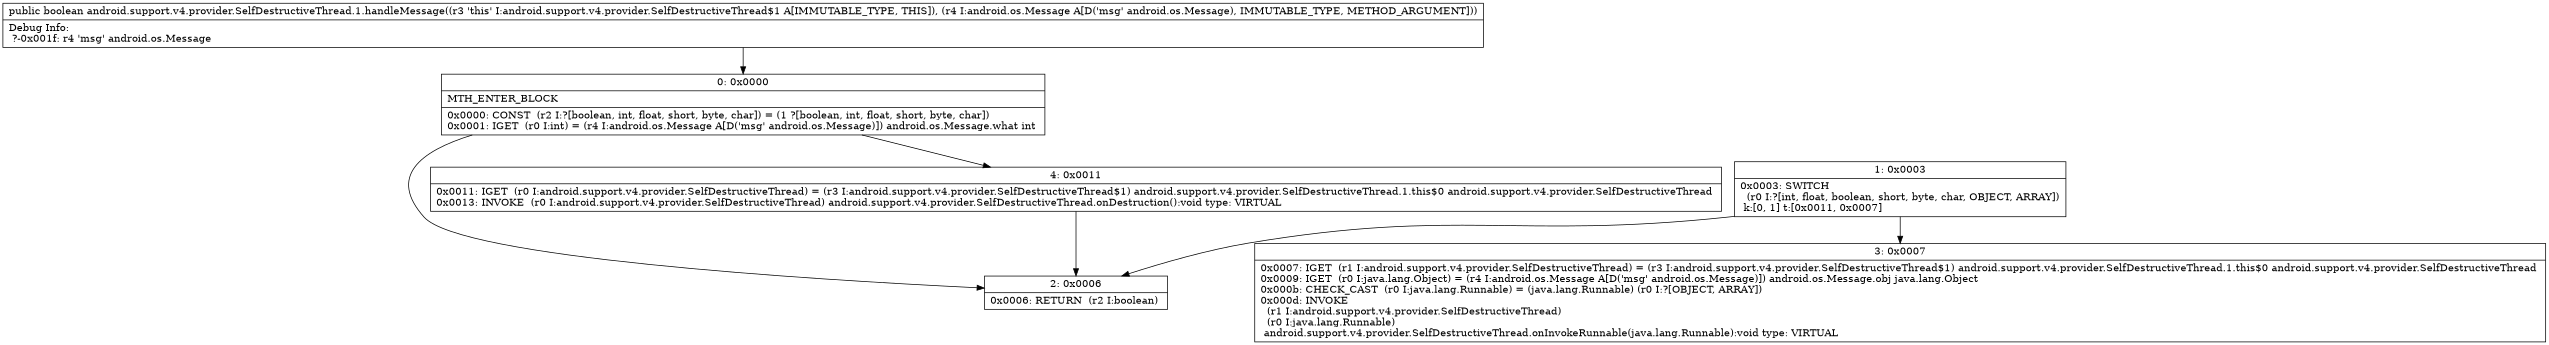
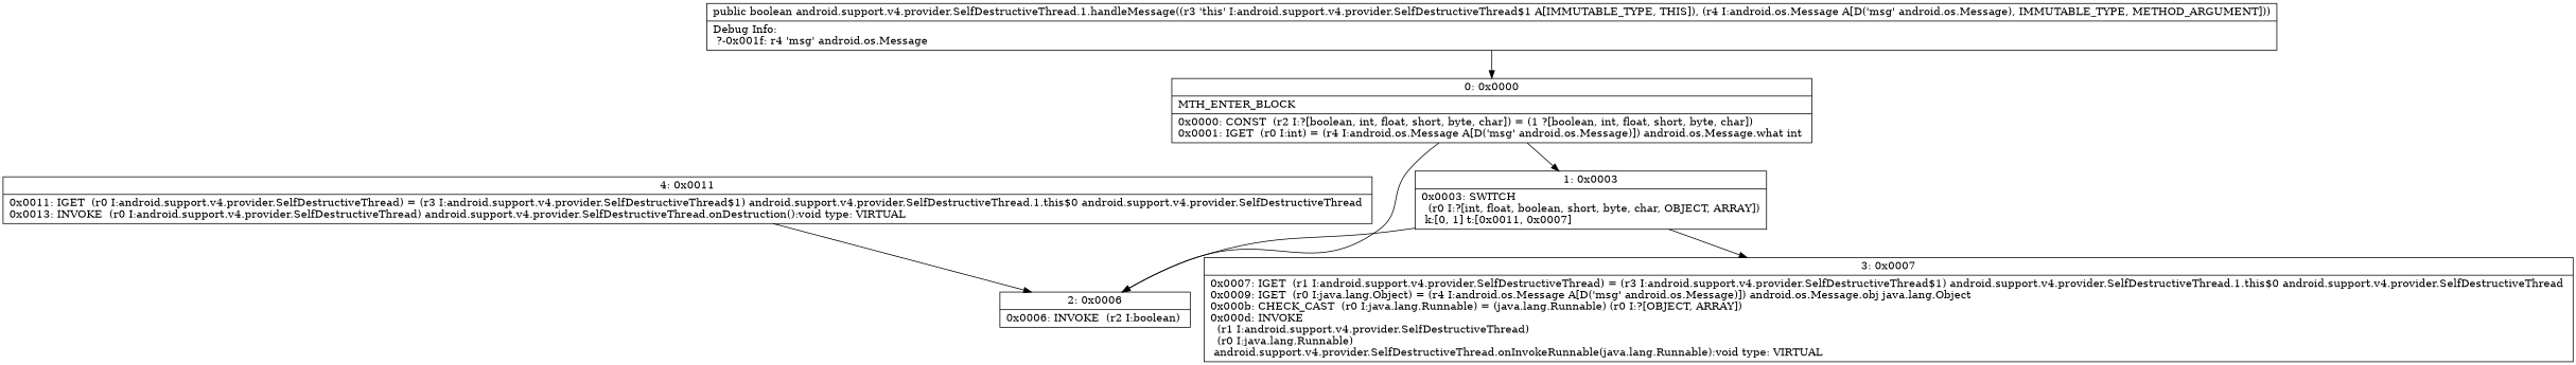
  digraph {
    node [shape=record]
    n1 [label="{0\:\ 0x0000|MTH_ENTER_BLOCK\l|0x0000: CONST  (r2 I:?[boolean, int, float, short, byte, char]) = (1 ?[boolean, int, float, short, byte, char]) \l0x0001: IGET  (r0 I:int) = (r4 I:android.os.Message A[D('msg' android.os.Message)]) android.os.Message.what int \l}"]
    n2 [label="{1\:\ 0x0003|0x0003: SWITCH  \l  (r0 I:?[int, float, boolean, short, byte, char, OBJECT, ARRAY])\l k:[0, 1] t:[0x0011, 0x0007] \l}"]
-   n3 [label="{2\:\ 0x0006|0x0006: RETURN  (r2 I:boolean) \l}"]
+   n3 [label="{2\:\ 0x0006|0x0006: INVOKE  (r2 I:boolean) \l}"]
    n4 [label="{3\:\ 0x0007|0x0007: IGET  (r1 I:android.support.v4.provider.SelfDestructiveThread) = (r3 I:android.support.v4.provider.SelfDestructiveThread$1) android.support.v4.provider.SelfDestructiveThread.1.this$0 android.support.v4.provider.SelfDestructiveThread \l0x0009: IGET  (r0 I:java.lang.Object) = (r4 I:android.os.Message A[D('msg' android.os.Message)]) android.os.Message.obj java.lang.Object \l0x000b: CHECK_CAST  (r0 I:java.lang.Runnable) = (java.lang.Runnable) (r0 I:?[OBJECT, ARRAY]) \l0x000d: INVOKE  \l  (r1 I:android.support.v4.provider.SelfDestructiveThread)\l  (r0 I:java.lang.Runnable)\l android.support.v4.provider.SelfDestructiveThread.onInvokeRunnable(java.lang.Runnable):void type: VIRTUAL \l}"]
    n5 [label="{4\:\ 0x0011|0x0011: IGET  (r0 I:android.support.v4.provider.SelfDestructiveThread) = (r3 I:android.support.v4.provider.SelfDestructiveThread$1) android.support.v4.provider.SelfDestructiveThread.1.this$0 android.support.v4.provider.SelfDestructiveThread \l0x0013: INVOKE  (r0 I:android.support.v4.provider.SelfDestructiveThread) android.support.v4.provider.SelfDestructiveThread.onDestruction():void type: VIRTUAL \l}"]
    n6 [label="{public boolean android.support.v4.provider.SelfDestructiveThread.1.handleMessage((r3 'this' I:android.support.v4.provider.SelfDestructiveThread$1 A[IMMUTABLE_TYPE, THIS]), (r4 I:android.os.Message A[D('msg' android.os.Message), IMMUTABLE_TYPE, METHOD_ARGUMENT]))  | Debug Info:\l  ?\-0x001f: r4 'msg' android.os.Message\l}"]
-   n1 -> n5
+   n1 -> n2
    n1 -> n3
    n2 -> n3
    n2 -> n4
    n5 -> n3
    n6 -> n1
  }
